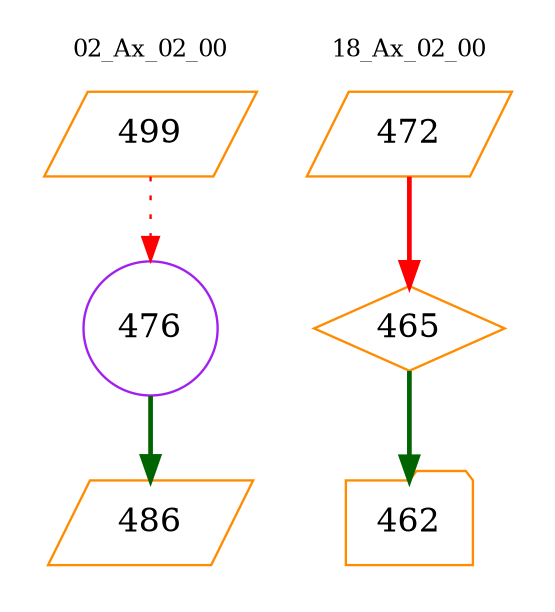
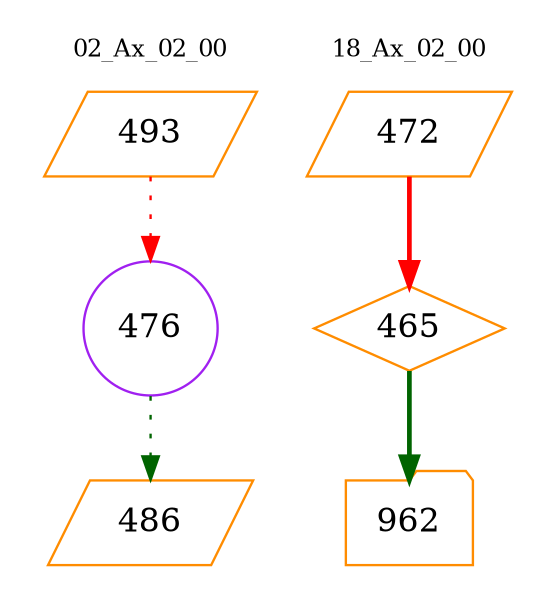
  digraph {
    node [color=darkorange shape=parallelogram]
    edge [color=red style=dotted]
-   n1 [label=499]
+   n1 [label=493]
    n2 [color=purple label=476 shape=circle]
    n3 [label=486]
    n4 [label=472]
    n5 [label=465 shape=diamond]
-   n6 [label=462 shape=folder]
+   n6 [label=962 shape=folder]
    subgraph cluster_1 {
      color=white
      fontsize=10
      label="02_Ax_02_00"
      n1
      n2
      n3
    }
    subgraph cluster_2 {
      color=white
      fontsize=10
      label="18_Ax_02_00"
      n4
      n5
      n6
    }
    n1 -> n2
-   n2 -> n3 [color=darkgreen style=bold]
+   n2 -> n3 [color=darkgreen]
    n4 -> n5 [style=bold]
    n5 -> n6 [color=darkgreen style=bold]
  }
